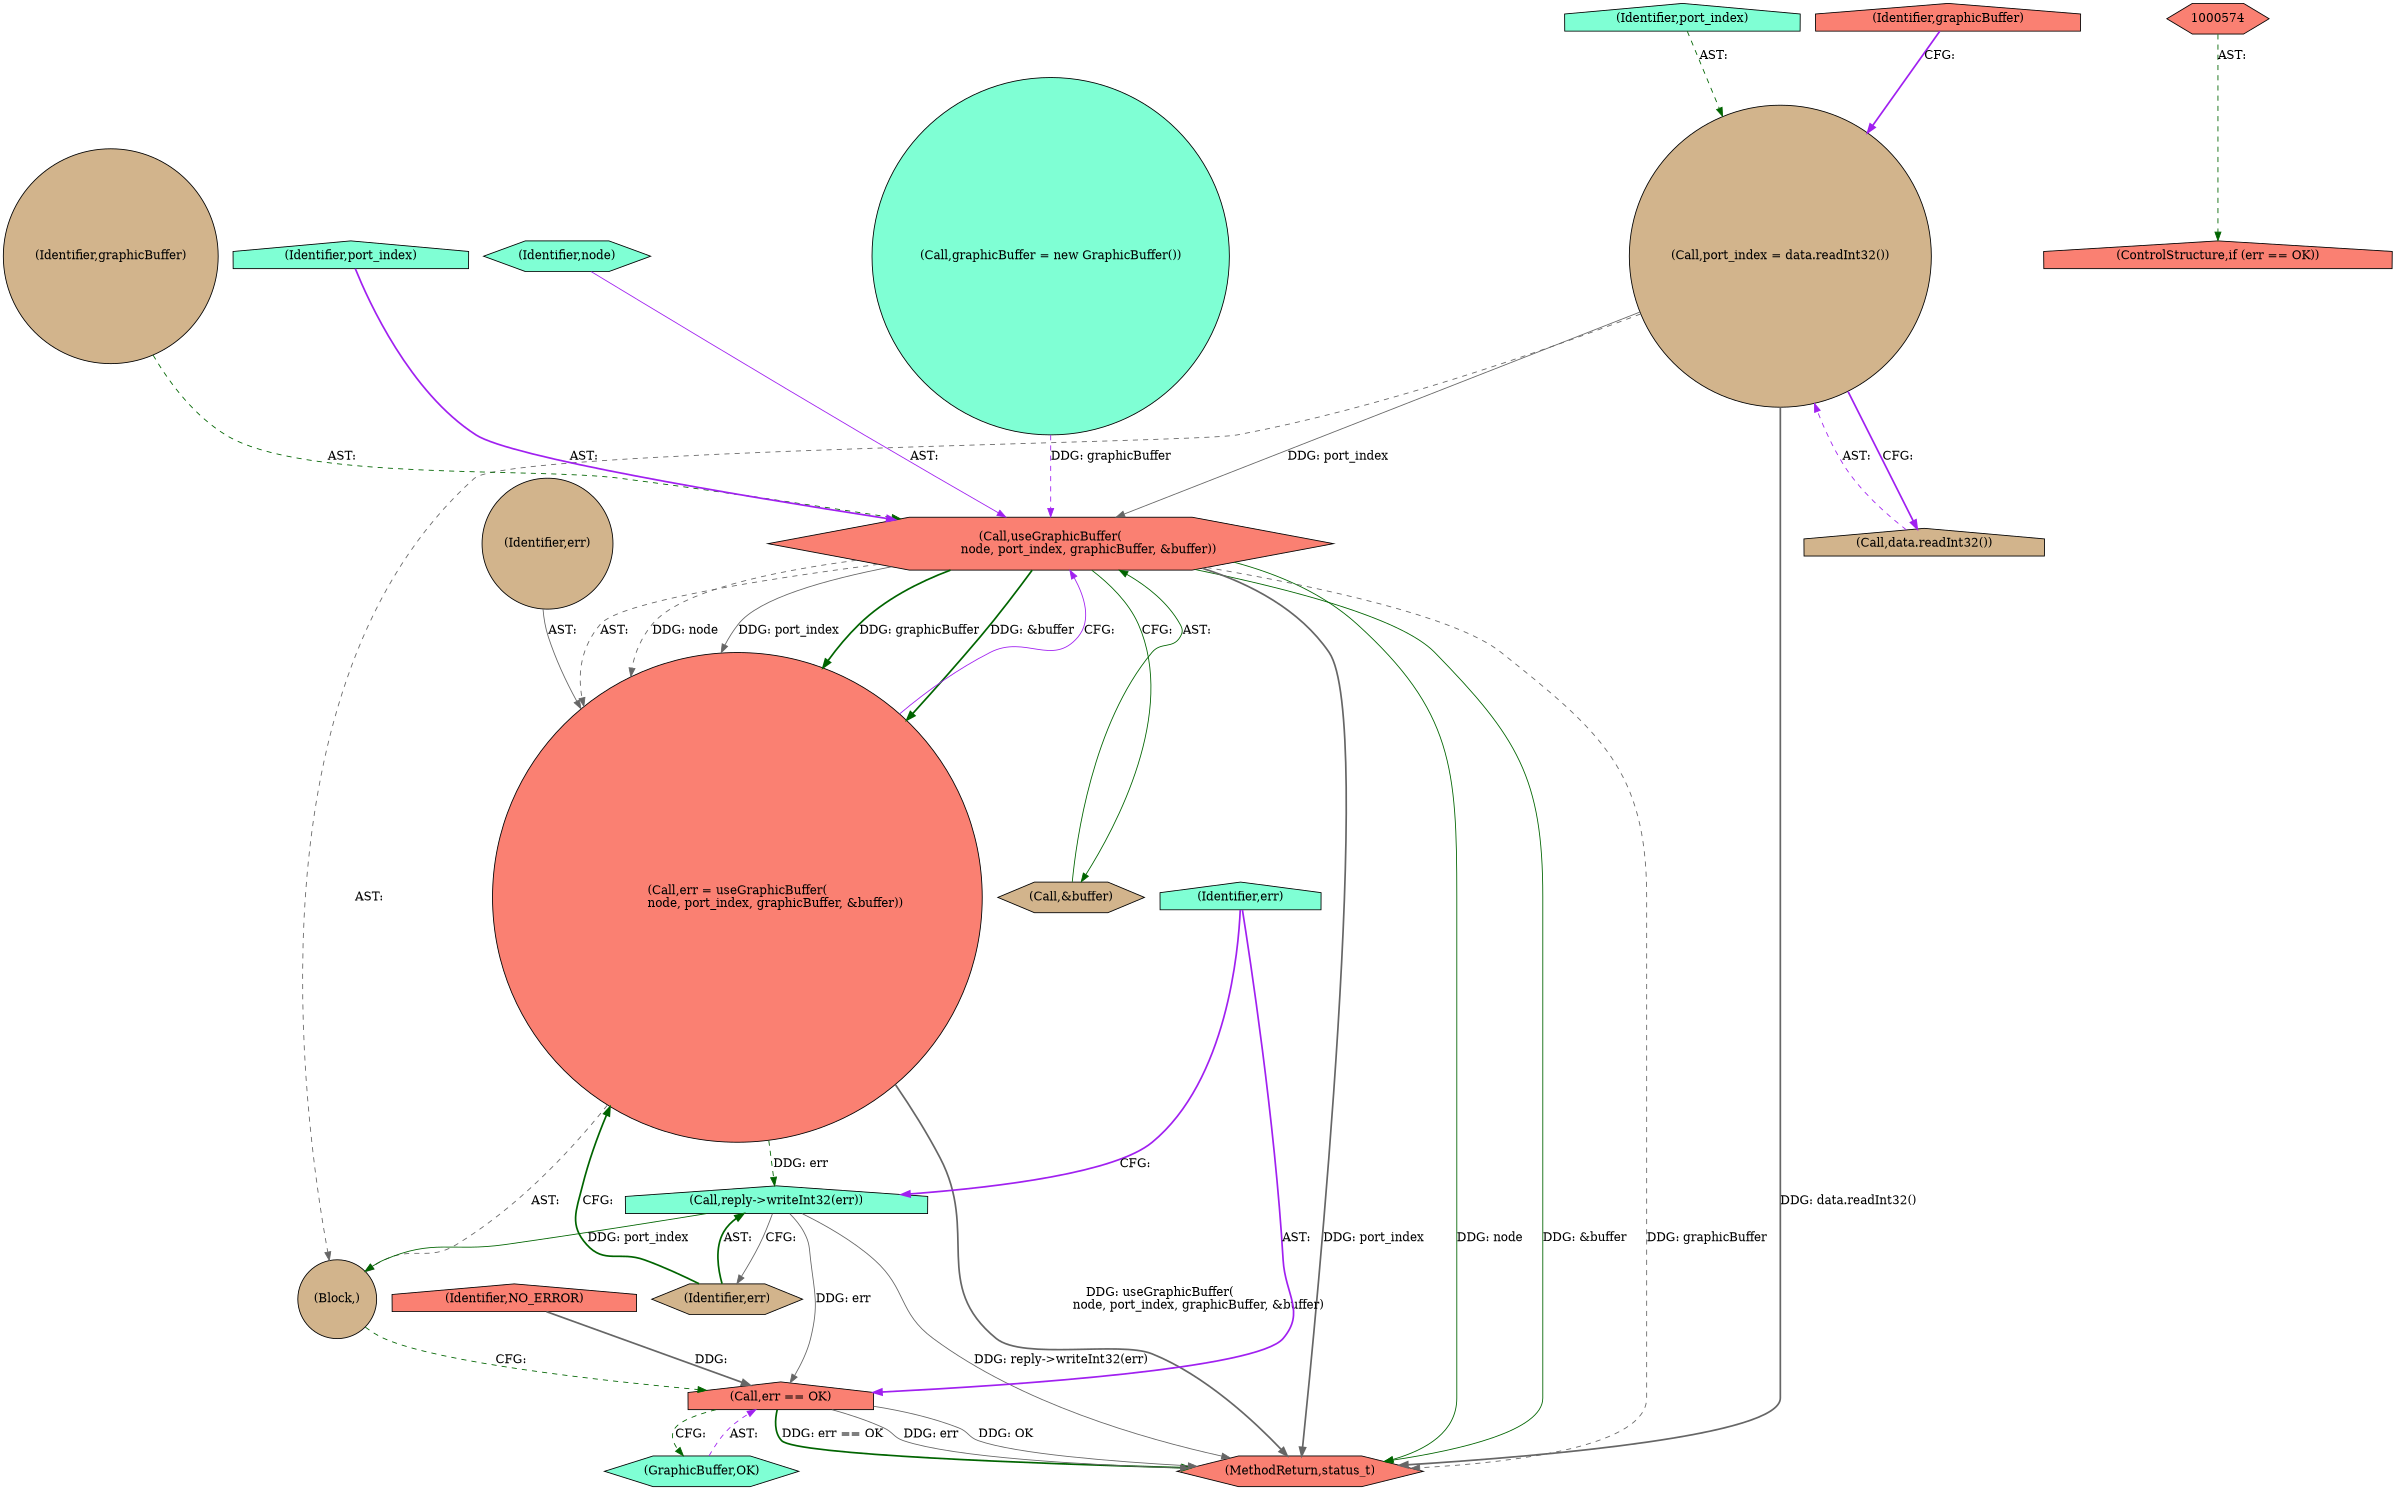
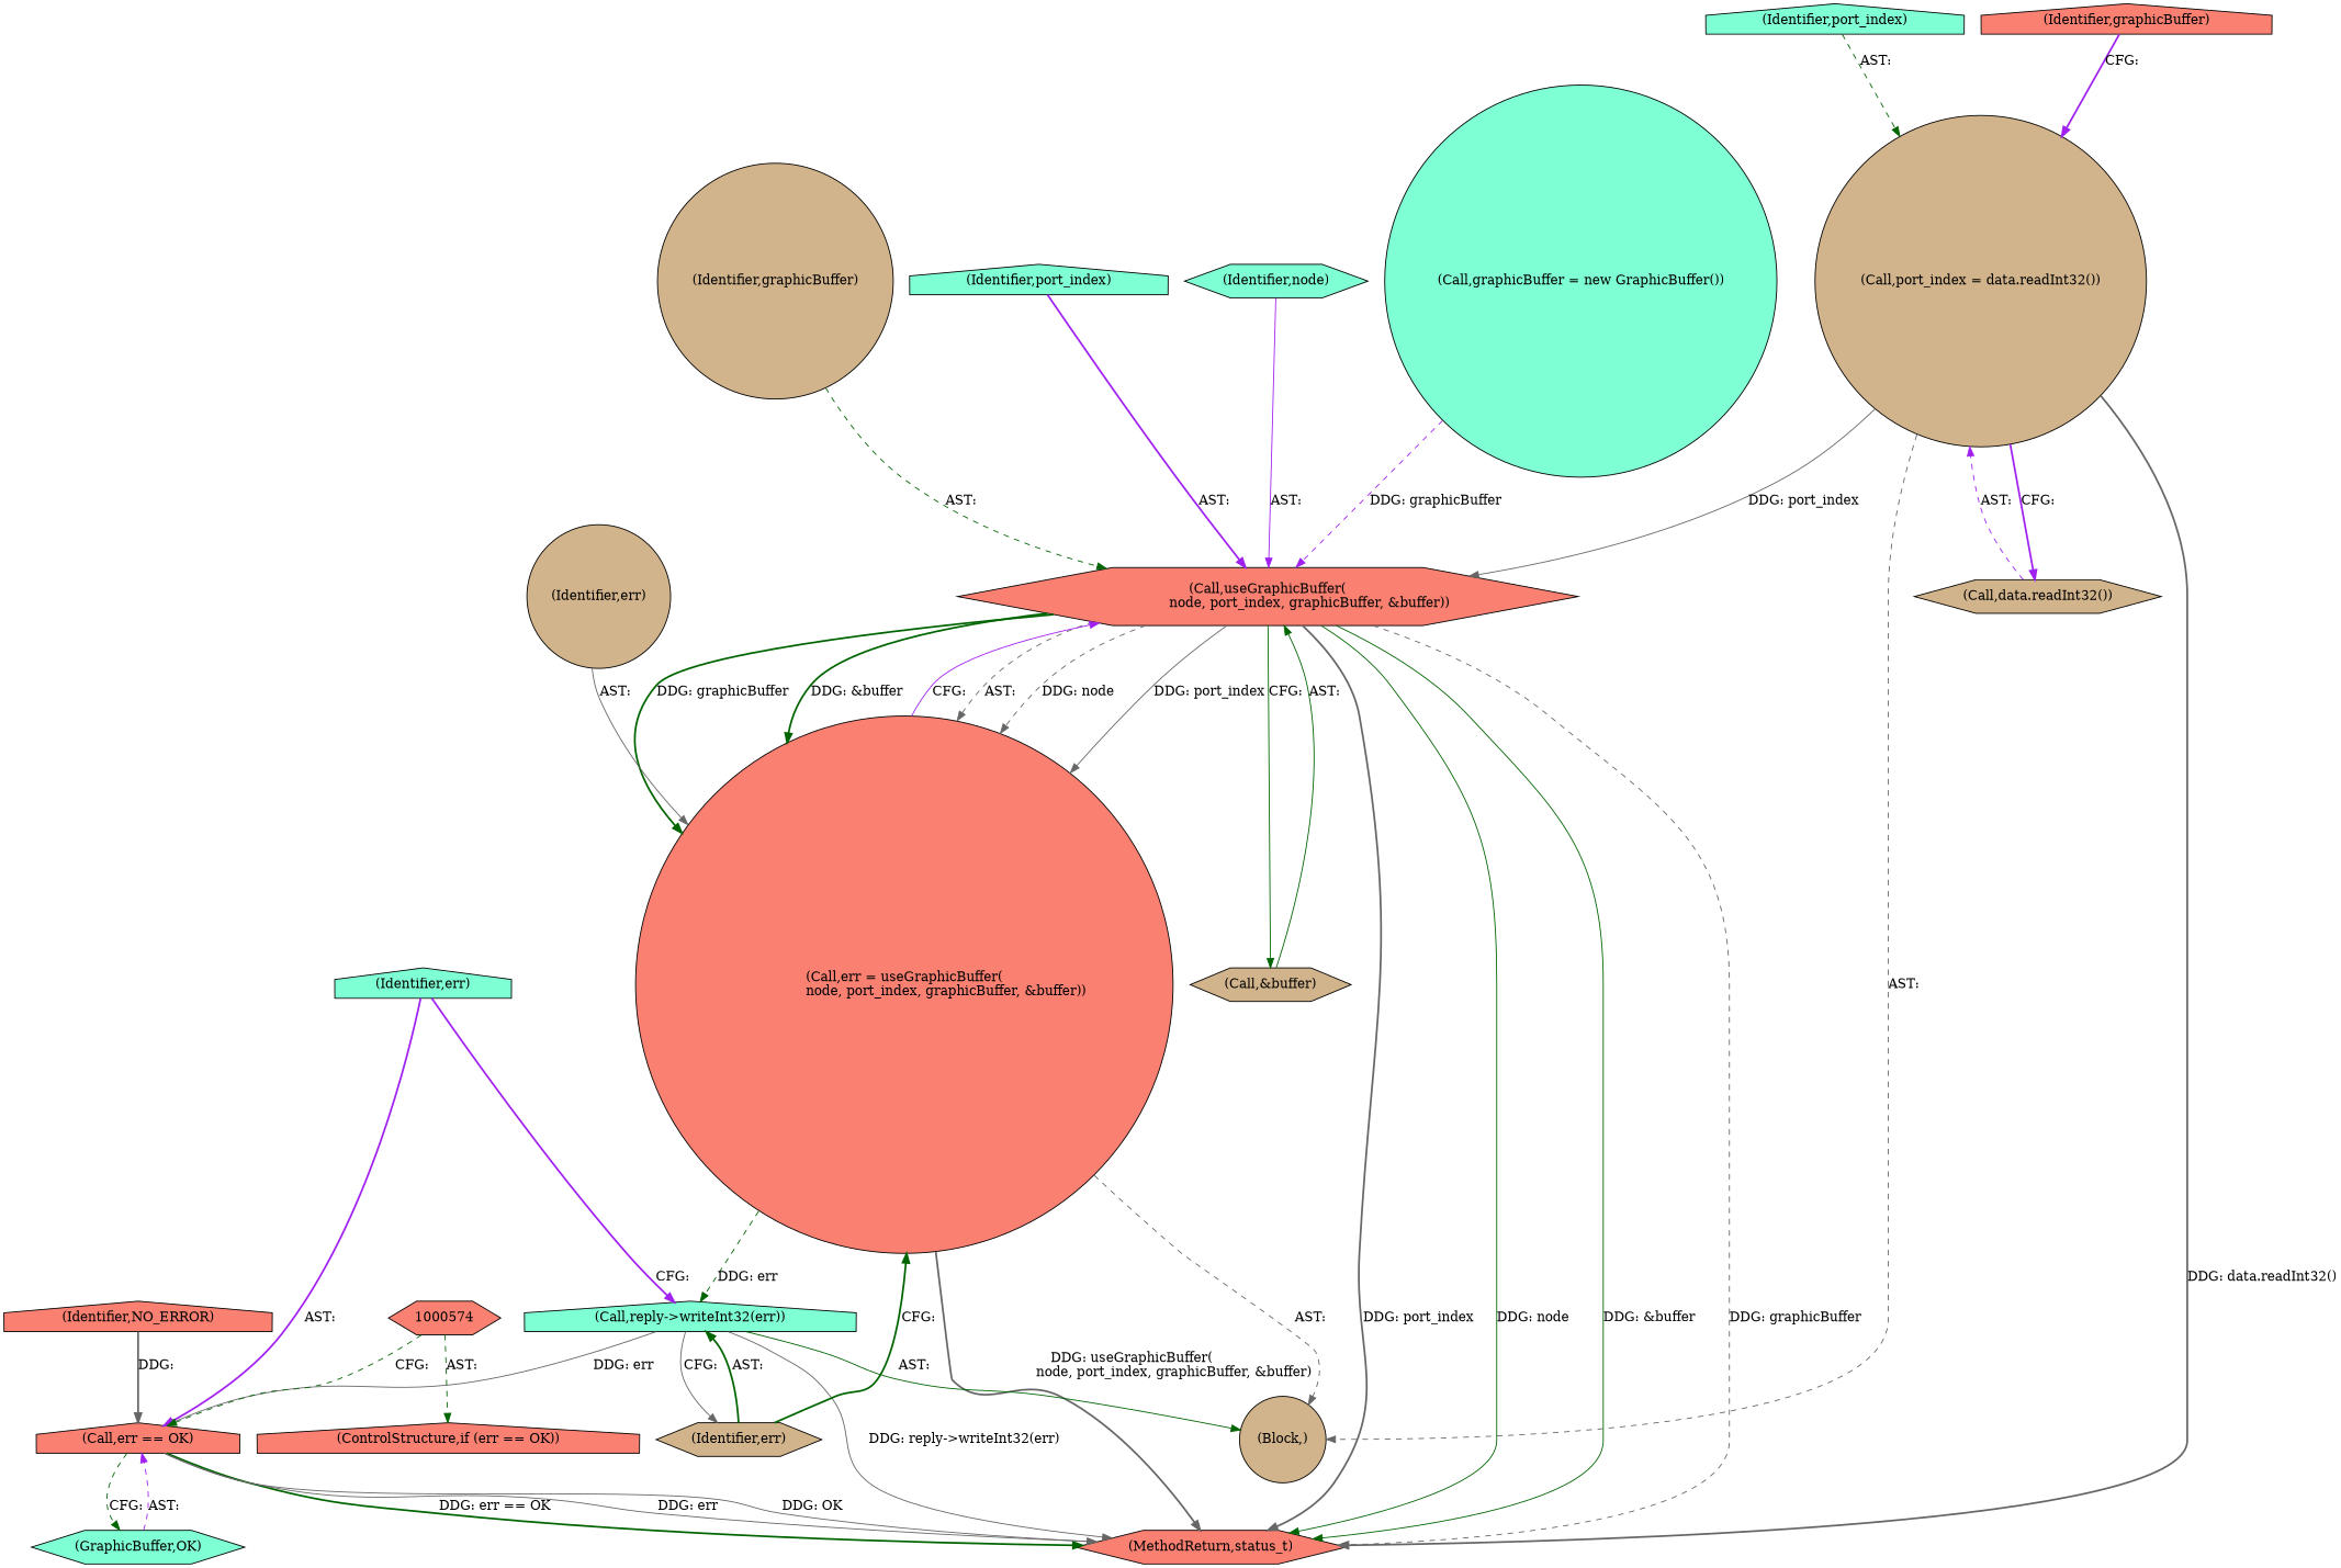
  digraph {
    node [fillcolor=salmon shape=hexagon style=filled]
    edge [color=gray40 style=solid]
    n1 [fillcolor=tan label="(Call,port_index = data.readInt32())" shape=circle]
    n2 [label="(Call,useGraphicBuffer(\n                    node, port_index, graphicBuffer, &buffer))"]
    n3 [label="(MethodReturn,status_t)"]
-   n4 [fillcolor=tan label="(Call,data.readInt32())" shape=house]
+   n4 [fillcolor=tan label="(Call,data.readInt32())"]
    n5 [fillcolor=tan label="(Block,)" shape=circle]
    n6 [label="(Call,err = useGraphicBuffer(\n                    node, port_index, graphicBuffer, &buffer))" shape=circle]
    n7 [fillcolor=tan label="(Call,&buffer)"]
    n8 [fillcolor=aquamarine label="(Call,reply->writeInt32(err))" shape=house]
    n9 [label="(Call,err == OK)" shape=house]
    n10 [fillcolor=tan label="(Identifier,err)"]
    n11 [fillcolor=aquamarine label="(GraphicBuffer,OK)"]
    n12 [label="(ControlStructure,if (err == OK))" shape=house]
    n13 [fillcolor=tan label="(Identifier,graphicBuffer)" shape=circle]
    n14 [fillcolor=aquamarine label="(Identifier,port_index)" shape=house]
    n15 [fillcolor=aquamarine label="(Identifier,port_index)" shape=house]
    n16 [fillcolor=aquamarine label="(Identifier,node)"]
    n17 [label="(Identifier,NO_ERROR)" shape=house]
    n18 [label="(Identifier,graphicBuffer)" shape=house]
    n19 [fillcolor=aquamarine label="(Identifier,err)" shape=house]
    n20 [fillcolor=tan label="(Identifier,err)" shape=circle]
    n21 [fillcolor=aquamarine label="(Call,graphicBuffer = new GraphicBuffer())" shape=circle]
    1000574
    n1 -> n2 [label="DDG: port_index"]
    n1 -> n3 [label="DDG: data.readInt32()" style=bold]
    n1 -> n4 [color=purple label="CFG: " style=bold]
    n1 -> n5 [label="AST: " style=dashed]
    n2 -> n3 [color=darkgreen label="DDG: node"]
    n2 -> n3 [color=darkgreen label="DDG: &buffer"]
    n2 -> n3 [label="DDG: graphicBuffer" style=dashed]
    n2 -> n3 [label="DDG: port_index" style=bold]
    n2 -> n6 [label="AST: " style=dashed]
    n2 -> n6 [label="DDG: node" style=dashed]
    n2 -> n6 [label="DDG: port_index"]
    n2 -> n6 [color=darkgreen label="DDG: graphicBuffer" style=bold]
    n2 -> n6 [color=darkgreen label="DDG: &buffer" style=bold]
    n2 -> n7 [color=darkgreen label="CFG: "]
    n4 -> n1 [color=purple label="AST: " style=dashed]
    n6 -> n2 [color=purple label="CFG: "]
    n6 -> n3 [label="DDG: useGraphicBuffer(\n                    node, port_index, graphicBuffer, &buffer)" style=bold]
    n6 -> n5 [label="AST: " style=dashed]
    n6 -> n8 [color=darkgreen label="DDG: err" style=dashed]
    n7 -> n2 [color=darkgreen label="AST: "]
    n8 -> n3 [label="DDG: reply->writeInt32(err)"]
-   n8 -> n5 [color=darkgreen label="DDG: port_index"]
+   n8 -> n5 [color=darkgreen label="AST: "]
    n8 -> n9 [label="DDG: err"]
    n8 -> n10 [label="CFG: "]
    n9 -> n3 [color=darkgreen label="DDG: err == OK" style=bold]
    n9 -> n3 [label="DDG: err"]
    n9 -> n3 [label="DDG: OK"]
    n9 -> n11 [color=darkgreen label="CFG: " style=dashed]
    n10 -> n6 [color=darkgreen label="CFG: " style=bold]
    n10 -> n8 [color=darkgreen label="AST: " style=bold]
    n11 -> n9 [color=purple label="AST: " style=dashed]
    n13 -> n2 [color=darkgreen label="AST: " style=dashed]
    n14 -> n1 [color=darkgreen label="AST: " style=dashed]
    n15 -> n2 [color=purple label="AST: " style=bold]
    n16 -> n2 [color=purple label="AST: "]
    n17 -> n9 [label="DDG: " style=bold]
    n18 -> n1 [color=purple label="CFG: " style=bold]
    n19 -> n8 [color=purple label="CFG: " style=bold]
    n19 -> n9 [color=purple label="AST: " style=bold]
    n20 -> n6 [label="AST: "]
    n21 -> n2 [color=purple label="DDG: graphicBuffer" style=dashed]
-   n5 -> n9 [color=darkgreen label="CFG: " style=dashed]
+   1000574 -> n9 [color=darkgreen label="CFG: " style=dashed]
    1000574 -> n12 [color=darkgreen label="AST: " style=dashed]
  }
